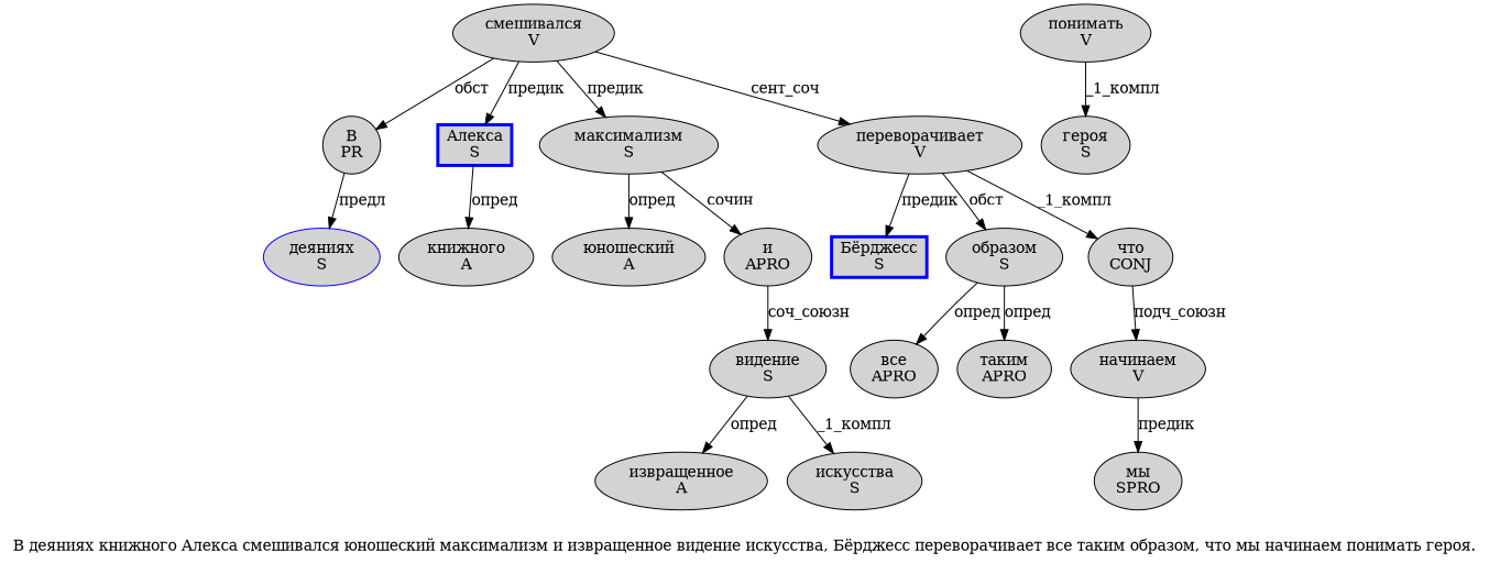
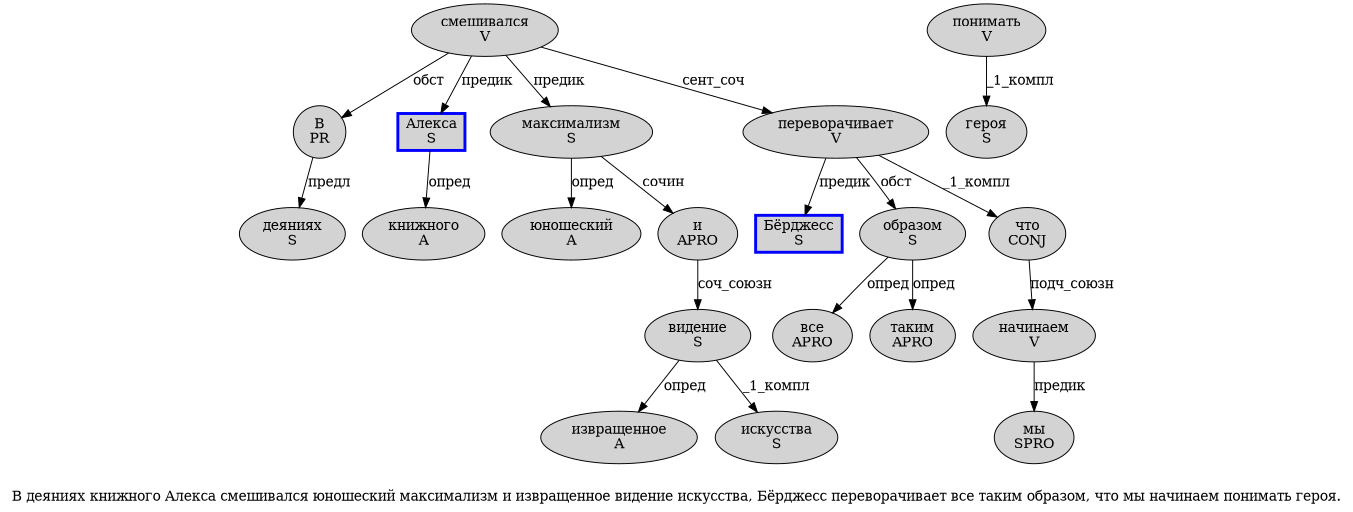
  digraph {
    label="В деяниях книжного Алекса смешивался юношеский максимализм и извращенное видение искусства, Бёрджесс переворачивает все таким образом, что мы начинаем понимать героя."
    node [fillcolor=lightgray penwidth=1 shape=ellipse style=filled]
    n1 [label="В\nPR"]
-   n2 [label="деяниях\nS" color=blue]
+   n2 [label="деяниях\nS"]
    n3 [label="книжного\nA"]
    n4 [color=blue label="Алекса\nS" penwidth=3 shape=box]
    n5 [label="смешивался\nV"]
    n6 [label="максимализм\nS"]
    n7 [label="переворачивает\nV"]
    n8 [label="юношеский\nA"]
    n9 [label="и\nAPRO"]
    n10 [color=blue label="Бёрджесс\nS" penwidth=3 shape=box]
    n11 [label="образом\nS"]
    n12 [label="что\nCONJ"]
    n13 [label="видение\nS"]
    n14 [label="извращенное\nA"]
    n15 [label="искусства\nS"]
    n16 [label="все\nAPRO"]
    n17 [label="таким\nAPRO"]
    n18 [label="начинаем\nV"]
    n19 [label="мы\nSPRO"]
    n20 [label="понимать\nV"]
    n21 [label="героя\nS"]
    n1 -> n2 [label="предл"]
    n4 -> n3 [label="опред"]
    n5 -> n1 [label="обст"]
    n5 -> n4 [label="предик"]
    n5 -> n6 [label="предик"]
    n5 -> n7 [label="сент_соч"]
    n6 -> n8 [label="опред"]
    n6 -> n9 [label="сочин"]
    n7 -> n10 [label="предик"]
    n7 -> n11 [label="обст"]
    n7 -> n12 [label="_1_компл"]
    n9 -> n13 [label="соч_союзн"]
    n11 -> n16 [label="опред"]
    n11 -> n17 [label="опред"]
    n12 -> n18 [label="подч_союзн"]
    n13 -> n14 [label="опред"]
    n13 -> n15 [label="_1_компл"]
    n18 -> n19 [label="предик"]
    n20 -> n21 [label="_1_компл"]
  }
